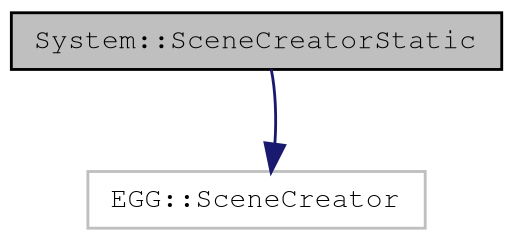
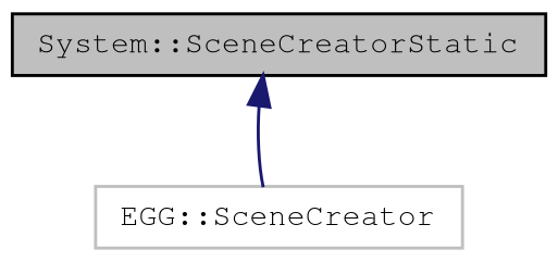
  digraph {
    node [fontname=FreeMono fontsize=10 shape=record style=filled]
    n1 [color=black fillcolor=grey75 fontcolor=black height=0.2 label="System::SceneCreatorStatic" width=0.4]
    n2 [color=grey75 fillcolor=white height=0.2 label="EGG::SceneCreator" width=0.4]
-   n2 -> n1 [color=midnightblue dir=back fontname=FreeMono fontsize=10 labelfontname=FreeMono labelfontsize=10 style=solid]
+   n1 -> n2 [color=midnightblue dir=back fontname=FreeMono fontsize=10 labelfontname=FreeMono labelfontsize=10 style=solid]
  }
